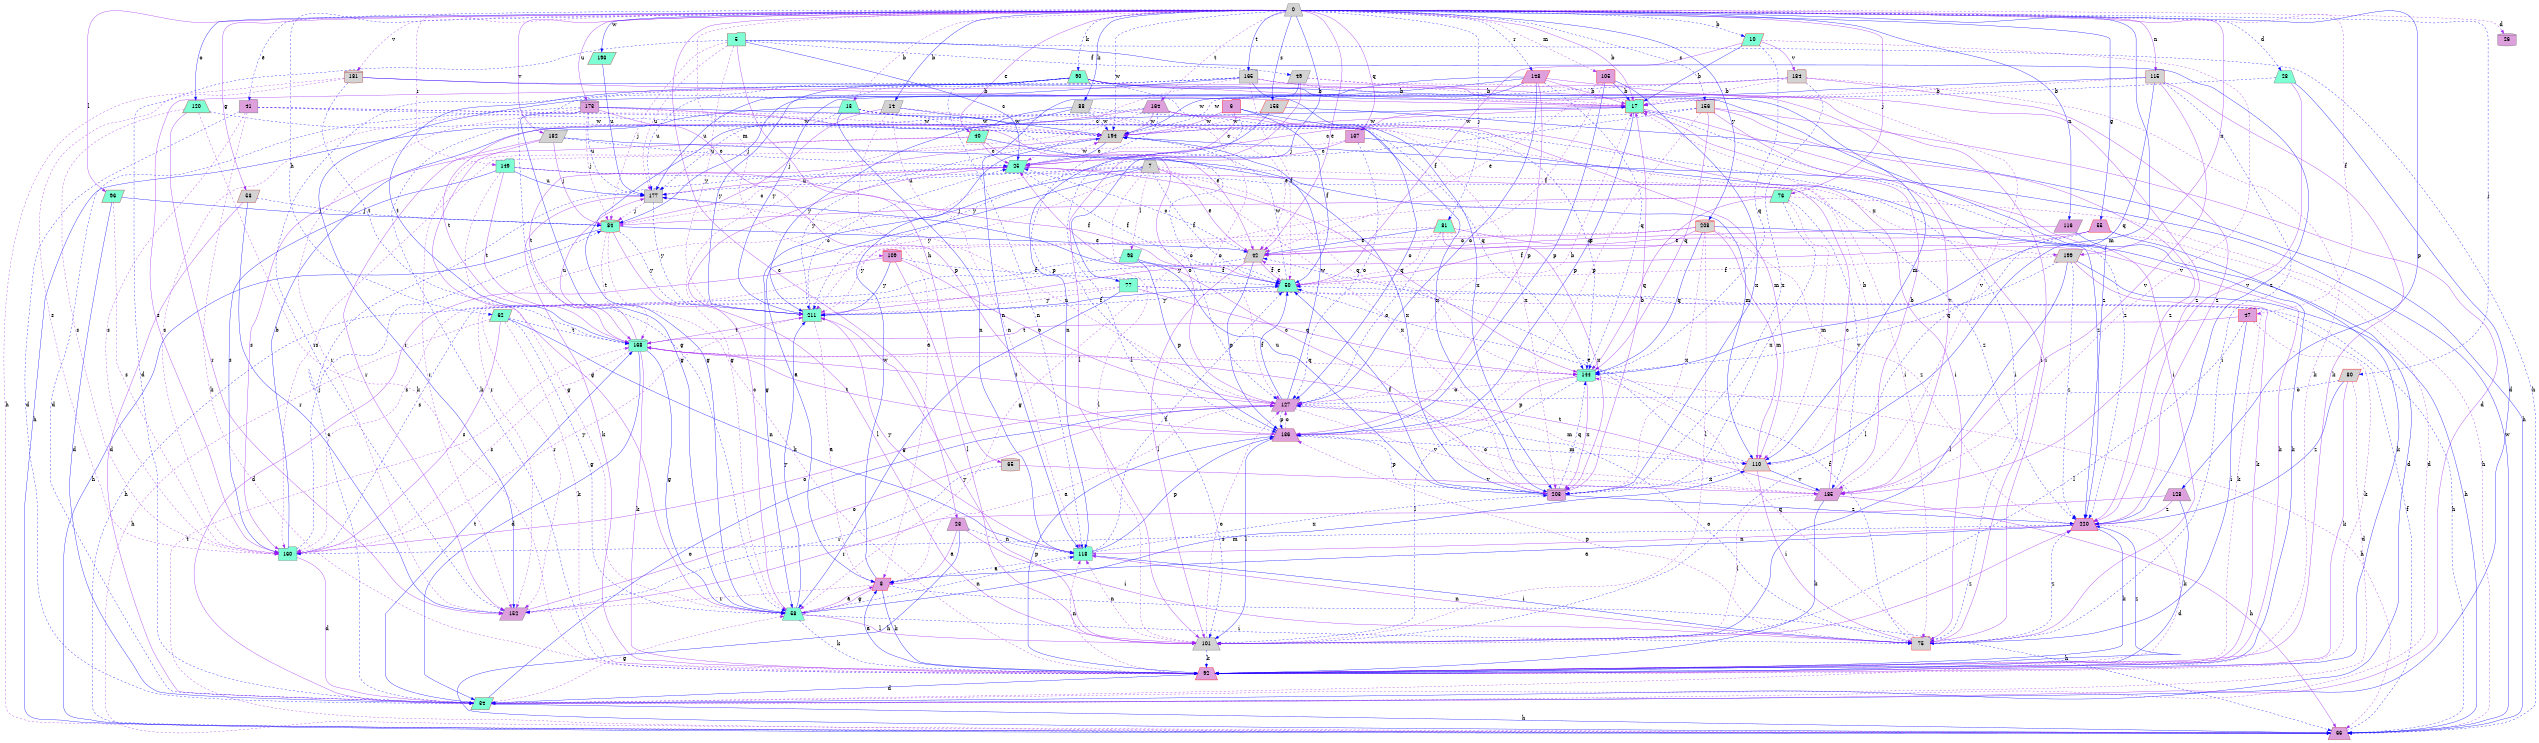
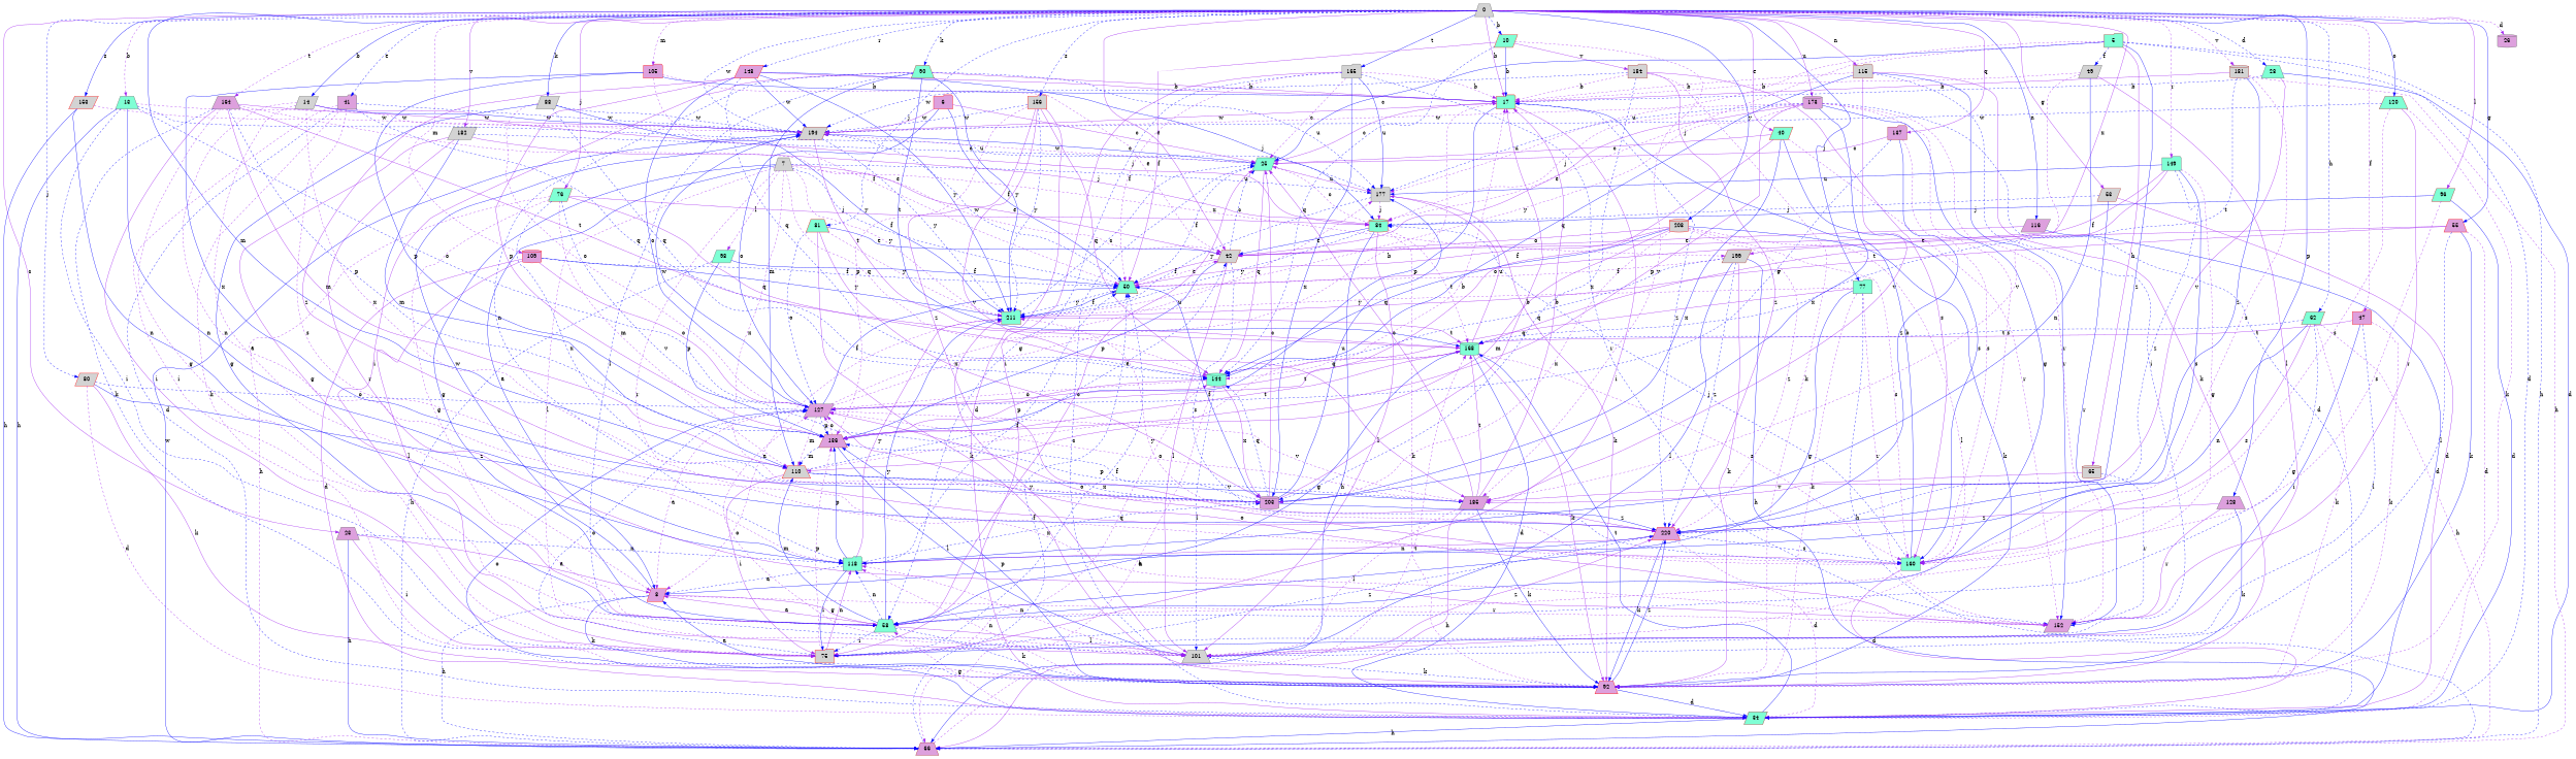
  strict digraph {
    node [color=gray40 fillcolor=aquamarine shape=parallelogram style=filled]
    edge [color=purple style=solid]
    0 [fillcolor=lightgrey shape=trapezium]
    10 [color=red]
    13 [shape=trapezium]
    14 [fillcolor=lightgrey]
    17 [color=red shape=folder]
    23 [fillcolor=plum shape=trapezium]
    26 [fillcolor=plum shape=cylinder]
    28 [shape=trapezium]
    40 [color=red]
    41 [fillcolor=plum shape=folder]
    42 [color=brown fillcolor=lightgrey]
    47 [color=red fillcolor=plum shape=folder]
    53 [color=brown fillcolor=lightgrey]
    55 [color=red fillcolor=plum shape=trapezium]
    62 [color=brown]
    76 [color=brown]
    77 [shape=folder]
    80 [color=red fillcolor=lightgrey]
    81 [color=red shape=trapezium]
    88 [fillcolor=lightgrey]
    90 [color=brown shape=trapezium]
    96 [color=brown]
    105 [color=red fillcolor=plum shape=folder]
    109 [color=red fillcolor=plum shape=cylinder]
    110 [color=red fillcolor=lightgrey shape=trapezium]
    115 [color=brown fillcolor=lightgrey shape=folder]
    116 [fillcolor=plum]
    120 [color=brown shape=trapezium]
    128 [fillcolor=plum shape=trapezium]
    137 [color=brown fillcolor=plum shape=folder]
    148 [color=red fillcolor=plum]
    149 [shape=folder]
    153 [color=red fillcolor=lightgrey]
    156 [color=red fillcolor=lightgrey shape=folder]
    164 [fillcolor=plum shape=trapezium]
    165 [fillcolor=lightgrey shape=folder]
    173 [fillcolor=plum shape=cylinder]
    181 [color=brown fillcolor=lightgrey shape=cylinder]
    182 [fillcolor=lightgrey]
-   193 [color=brown]
    194 [color=brown fillcolor=lightgrey]
    199 [color=brown fillcolor=lightgrey]
    208 [color=red fillcolor=lightgrey shape=cylinder]
    50 [color=brown shape=trapezium]
    144 [shape=cylinder]
    184 [color=brown fillcolor=lightgrey shape=folder]
    185 [fillcolor=plum]
    66 [color=brown fillcolor=plum shape=trapezium]
    177 [fillcolor=lightgrey shape=folder]
    127 [fillcolor=plum]
    75 [color=red fillcolor=lightgrey shape=folder]
    118 [shape=folder]
    84 [color=red shape=cylinder]
    8 [color=red fillcolor=plum]
    203 [fillcolor=plum shape=cylinder]
    25
    220 [color=red fillcolor=plum shape=trapezium]
    136 [color=brown fillcolor=plum shape=trapezium]
    34 [color=brown]
    152 [fillcolor=plum]
    160 [shape=folder]
    92 [color=red fillcolor=plum shape=trapezium]
    101 [fillcolor=lightgrey shape=trapezium]
    168 [shape=cylinder]
    211 [color=brown shape=folder]
    58 [shape=trapezium]
    5 [color=brown shape=folder]
    49 [fillcolor=lightgrey]
    65 [color=brown fillcolor=lightgrey shape=cylinder]
    6 [color=red fillcolor=plum shape=folder]
    7 [fillcolor=lightgrey shape=trapezium]
    98
    0 -> 10 [color=blue label=b style=dashed]
    0 -> 13 [label=b style=dashed]
    0 -> 14 [color=blue label=b]
    0 -> 17 [label=b]
    0 -> 23 [label=c]
    0 -> 26 [label=d style=dashed]
    0 -> 28 [color=blue label=d style=dashed]
    0 -> 40 [label=e]
    0 -> 41 [color=blue label=e style=dashed]
    0 -> 42 [label=e]
    0 -> 47 [label=f style=dashed]
    0 -> 53 [label=g]
    0 -> 55 [color=blue label=g]
    0 -> 62 [color=blue label=h style=dashed]
    0 -> 76 [label=j]
    0 -> 77 [color=blue label=j]
    0 -> 80 [color=blue label=j style=dashed]
    0 -> 81 [color=blue label=j style=dashed]
    0 -> 88 [color=blue label=k]
    0 -> 90 [color=blue label=k style=dashed]
    0 -> 96 [label=l]
    0 -> 105 [label=m style=dashed]
    0 -> 109 [label=m style=dashed]
    0 -> 110 [color=blue label=m]
    0 -> 115 [label=n]
    0 -> 116 [color=blue label=n]
    0 -> 120 [color=blue label=o]
    0 -> 128 [color=blue label=p]
    0 -> 137 [label=q]
    0 -> 148 [color=blue label=r style=dashed]
    0 -> 149 [label=r style=dashed]
    0 -> 153 [color=blue label=s]
    0 -> 156 [color=blue label=s style=dashed]
    0 -> 164 [label=t style=dashed]
    0 -> 165 [color=blue label=t]
    0 -> 173 [label=u]
    0 -> 181 [label=v style=dashed]
    0 -> 182 [label=v]
-   0 -> 193 [color=blue label=w]
    0 -> 194 [color=blue label=w style=dashed]
    0 -> 199 [label=x]
    0 -> 208 [color=blue label=y]
    10 -> 17 [color=blue label=b]
    10 -> 50 [label=f]
    10 -> 144 [color=blue label=q style=dashed]
    10 -> 184 [label=v]
    10 -> 185 [label=v style=dashed]
    13 -> 194 [label=w style=dashed]
    13 -> 66 [color=blue label=h]
    13 -> 177 [color=blue label=u style=dashed]
    13 -> 127 [color=blue label=o style=dashed]
    13 -> 75 [color=blue label=i style=dashed]
    13 -> 118 [color=blue label=n]
    14 -> 194 [color=blue label=w]
    14 -> 118 [label=n style=dashed]
    14 -> 84 [label=j]
    14 -> 8 [label=a style=dashed]
    14 -> 203 [label=x style=dashed]
    17 -> 194 [label=w]
    17 -> 75 [label=i]
    17 -> 25 [label=c]
    17 -> 220 [color=blue label=z style=dashed]
    17 -> 136 [color=blue label=p]
    23 -> 66 [color=blue label=h]
    23 -> 75 [label=i]
    23 -> 118 [color=blue label=n style=dashed]
    23 -> 8 [label=a]
    28 -> 17 [color=blue label=b style=dashed]
    28 -> 185 [label=v]
    28 -> 34 [color=blue label=d]
    40 -> 127 [label=o]
    40 -> 203 [color=blue label=x]
    40 -> 25 [label=c]
    40 -> 152 [label=r style=dashed]
-   40 -> 160 [label=s]
+   40 -> 160 [color=blue label=s]
    41 -> 194 [color=blue label=w style=dashed]
    41 -> 144 [color=blue label=q style=dashed]
    41 -> 75 [label=i style=dashed]
    41 -> 34 [color=blue label=d style=dashed]
    41 -> 160 [label=s style=dashed]
    41 -> 92 [label=k style=dashed]
    42 -> 50 [label=f]
    42 -> 25 [color=blue label=c style=dashed]
    42 -> 136 [color=blue label=p]
    42 -> 160 [color=blue label=s style=dashed]
    42 -> 101 [label=l]
    47 -> 75 [color=blue label=i]
    47 -> 92 [label=k style=dashed]
    47 -> 101 [color=blue label=l style=dashed]
    47 -> 168 [label=t]
    53 -> 84 [color=blue label=j style=dashed]
    53 -> 34 [label=d]
    53 -> 152 [color=blue label=r]
    55 -> 42 [label=e]
    55 -> 34 [label=d style=dashed]
    55 -> 92 [color=blue label=k]
    55 -> 101 [color=blue label=l style=dashed]
    55 -> 211 [label=y]
    62 -> 66 [label=h style=dashed]
    62 -> 118 [color=blue label=n]
    62 -> 160 [label=s]
    62 -> 92 [label=k style=dashed]
    62 -> 168 [color=blue label=t style=dashed]
    62 -> 58 [color=blue label=g style=dashed]
    76 -> 110 [label=m style=dashed]
    76 -> 144 [label=q]
    76 -> 185 [color=blue label=v style=dashed]
    76 -> 66 [label=h style=dashed]
    76 -> 84 [label=j]
    76 -> 203 [color=blue label=x style=dashed]
    76 -> 58 [label=g style=dashed]
    77 -> 144 [label=q]
    77 -> 66 [color=blue label=h style=dashed]
    77 -> 152 [label=r style=dashed]
    77 -> 92 [label=k style=dashed]
    77 -> 211 [label=y style=dashed]
    77 -> 58 [color=blue label=g]
    80 -> 127 [color=blue label=o style=dashed]
    80 -> 220 [color=blue label=z]
    80 -> 34 [label=d style=dashed]
    80 -> 92 [label=k]
    81 -> 42 [color=blue label=e]
    81 -> 127 [color=blue label=o style=dashed]
    81 -> 203 [label=x]
    81 -> 92 [label=k]
    81 -> 211 [label=y style=dashed]
    88 -> 194 [color=blue label=w style=dashed]
    88 -> 144 [color=blue label=q style=dashed]
    88 -> 127 [label=o style=dashed]
    88 -> 211 [color=blue label=y]
    88 -> 58 [color=blue label=g]
    90 -> 17 [label=b]
    90 -> 110 [color=blue label=m]
    90 -> 177 [color=blue label=u style=dashed]
    90 -> 75 [label=i]
    90 -> 118 [color=blue label=n style=dashed]
    90 -> 101 [color=blue label=l style=dashed]
    90 -> 168 [color=blue label=t]
    90 -> 211 [color=blue label=y]
    96 -> 84 [color=blue label=j]
    96 -> 34 [color=blue label=d]
    96 -> 160 [label=s style=dashed]
    105 -> 17 [color=blue label=b]
    105 -> 42 [label=e style=dashed]
    105 -> 50 [label=f style=dashed]
    105 -> 203 [color=blue label=x]
    105 -> 136 [color=blue label=p]
    109 -> 50 [color=blue label=f style=dashed]
    109 -> 127 [label=o]
    109 -> 34 [label=d]
    109 -> 101 [label=l]
    109 -> 211 [color=blue label=y]
    110 -> 17 [label=b style=dashed]
    110 -> 42 [color=blue label=e style=dashed]
    110 -> 185 [color=blue label=v]
    110 -> 75 [label=i]
    110 -> 203 [color=blue label=x style=dashed]
    115 -> 17 [label=b style=dashed]
    115 -> 144 [color=blue label=q]
    115 -> 185 [label=v]
    115 -> 75 [color=blue label=i style=dashed]
    115 -> 152 [color=blue label=r]
    115 -> 92 [label=k]
    116 -> 42 [label=e]
    116 -> 34 [color=blue label=d]
    120 -> 194 [color=blue label=w style=dashed]
    120 -> 152 [label=r]
    120 -> 160 [label=s style=dashed]
    120 -> 92 [label=k style=dashed]
    128 -> 220 [label=z]
    128 -> 152 [label=r]
    128 -> 92 [color=blue label=k]
    137 -> 127 [color=blue label=o style=dashed]
    137 -> 25 [label=c]
    137 -> 220 [color=blue label=z]
    137 -> 160 [label=s style=dashed]
    148 -> 17 [label=b]
    148 -> 194 [color=blue label=w]
    148 -> 144 [color=blue label=q style=dashed]
    148 -> 127 [color=blue label=o]
    148 -> 84 [color=blue label=j]
    148 -> 220 [label=z]
    148 -> 136 [label=p]
    148 -> 211 [color=blue label=y]
    149 -> 50 [label=f]
    149 -> 177 [color=blue label=u]
    149 -> 220 [color=blue label=z style=dashed]
    149 -> 160 [color=blue label=s]
    149 -> 168 [label=t]
    149 -> 58 [label=g style=dashed]
    153 -> 194 [label=w style=dashed]
    153 -> 66 [color=blue label=h]
    153 -> 118 [color=blue label=n]
    156 -> 194 [color=blue label=w style=dashed]
    156 -> 144 [label=q]
    156 -> 185 [label=v]
    156 -> 220 [label=z]
    156 -> 136 [label=p style=dashed]
    156 -> 34 [label=d]
    156 -> 211 [color=blue label=y style=dashed]
    164 -> 42 [label=e style=dashed]
    164 -> 110 [label=m]
    164 -> 194 [label=w]
    164 -> 75 [label=i]
    164 -> 136 [color=blue label=p style=dashed]
    164 -> 92 [color=blue label=k style=dashed]
    164 -> 168 [label=t]
    164 -> 58 [label=g style=dashed]
    165 -> 17 [label=b style=dashed]
    165 -> 50 [label=f style=dashed]
    165 -> 177 [color=blue label=u]
    165 -> 75 [label=i]
    165 -> 203 [color=blue label=x]
    165 -> 25 [label=c style=dashed]
    165 -> 152 [color=blue label=r style=dashed]
    165 -> 58 [color=blue label=g style=dashed]
    173 -> 42 [label=e]
    173 -> 194 [label=w style=dashed]
    173 -> 177 [color=blue label=u style=dashed]
    173 -> 84 [label=j style=dashed]
    173 -> 203 [color=blue label=x]
    173 -> 136 [label=p]
    173 -> 34 [color=blue label=d style=dashed]
    173 -> 152 [label=r style=dashed]
    173 -> 160 [label=s style=dashed]
-   5 -> 211 [label=y style=dashed]
+   173 -> 211 [label=y style=dashed]
    173 -> 58 [color=blue label=g]
    181 -> 17 [label=b]
    181 -> 66 [label=h style=dashed]
    181 -> 220 [color=blue label=z]
    181 -> 160 [label=s style=dashed]
    181 -> 168 [color=blue label=t style=dashed]
    182 -> 110 [color=blue label=m]
    182 -> 84 [label=j]
    182 -> 25 [color=blue label=c style=dashed]
    182 -> 152 [label=r]
    182 -> 58 [label=g]
-   193 -> 177 [color=blue label=u]
    194 -> 25 [color=blue label=c]
    194 -> 168 [label=t]
    194 -> 211 [color=blue label=y style=dashed]
    199 -> 50 [label=f style=dashed]
    199 -> 144 [color=blue label=q style=dashed]
    199 -> 66 [color=blue label=h]
    199 -> 220 [color=blue label=z style=dashed]
    199 -> 92 [label=k]
    199 -> 101 [color=blue label=l]
    208 -> 42 [label=o]
    208 -> 110 [label=m]
    208 -> 50 [label=f]
    208 -> 144 [color=blue label=q]
    208 -> 203 [label=x style=dashed]
    208 -> 220 [label=z style=dashed]
    208 -> 160 [label=s style=dashed]
    208 -> 92 [color=blue label=k]
    208 -> 101 [label=l style=dashed]
    50 -> 42 [label=e style=dashed]
    50 -> 194 [color=blue label=w style=dashed]
    50 -> 211 [color=blue label=y style=dashed]
    144 -> 66 [label=h style=dashed]
    144 -> 127 [label=o style=dashed]
    144 -> 203 [label=x]
    144 -> 136 [label=p]
    144 -> 101 [color=blue label=l style=dashed]
    184 -> 17 [label=b style=dashed]
    184 -> 194 [color=blue label=w style=dashed]
    184 -> 203 [color=blue label=x style=dashed]
    184 -> 220 [label=z]
    184 -> 160 [label=s]
    184 -> 92 [label=k style=dashed]
    185 -> 17 [label=b]
    185 -> 66 [label=h]
    185 -> 127 [label=o style=dashed]
    185 -> 25 [label=c]
    185 -> 92 [color=blue label=k]
    185 -> 101 [label=l style=dashed]
    185 -> 168 [label=t]
    66 -> 194 [color=blue label=w]
    66 -> 50 [color=blue label=f style=dashed]
    66 -> 168 [label=t style=dashed]
    177 -> 84 [label=j style=dashed]
    177 -> 92 [label=k]
    177 -> 211 [color=blue label=y style=dashed]
    127 -> 17 [label=b style=dashed]
    127 -> 110 [label=m style=dashed]
    127 -> 194 [color=blue label=w]
    127 -> 50 [color=blue label=f]
    127 -> 185 [label=v style=dashed]
    127 -> 177 [label=u style=dashed]
    127 -> 8 [label=a style=dashed]
    127 -> 136 [color=blue label=p style=dashed]
    127 -> 168 [label=t]
    75 -> 50 [color=blue label=f style=dashed]
    75 -> 144 [label=q style=dashed]
    75 -> 127 [color=blue label=o style=dashed]
    75 -> 118 [label=n]
    75 -> 220 [color=blue label=z style=dashed]
    75 -> 136 [label=p style=dashed]
    118 -> 50 [color=blue label=f style=dashed]
    118 -> 75 [color=blue label=i]
    118 -> 8 [color=blue label=a style=dashed]
    118 -> 203 [color=blue label=x style=dashed]
    118 -> 136 [color=blue label=p]
    118 -> 211 [label=y]
    84 -> 42 [color=blue label=e]
    84 -> 66 [color=blue label=h]
    84 -> 25 [label=c style=dashed]
    84 -> 92 [label=k style=dashed]
    84 -> 101 [label=l]
    84 -> 168 [label=t style=dashed]
    84 -> 211 [color=blue label=y style=dashed]
    8 -> 194 [color=blue label=w]
    8 -> 66 [color=blue label=h style=dashed]
    8 -> 152 [label=r style=dashed]
    8 -> 92 [color=blue label=k]
    8 -> 58 [label=g]
    203 -> 17 [label=b]
    203 -> 50 [color=blue label=f]
    203 -> 144 [color=blue label=q style=dashed]
    203 -> 177 [color=blue label=u]
    203 -> 25 [label=c]
    203 -> 220 [color=blue label=z]
    203 -> 136 [color=blue label=p style=dashed]
    25 -> 194 [label=w style=dashed]
    25 -> 50 [color=blue label=f style=dashed]
    25 -> 144 [label=q]
    25 -> 177 [label=u]
    220 -> 118 [label=n]
    220 -> 8 [color=blue label=a]
    220 -> 34 [label=d style=dashed]
    220 -> 160 [color=blue label=s style=dashed]
    220 -> 92 [color=blue label=k]
    136 -> 110 [color=blue label=m style=dashed]
    136 -> 127 [label=o style=dashed]
    136 -> 101 [color=blue label=l]
    136 -> 168 [label=t]
    34 -> 66 [color=blue label=h]
    34 -> 127 [color=blue label=o]
    34 -> 25 [color=blue label=c style=dashed]
    34 -> 168 [color=blue label=t]
    34 -> 58 [label=g style=dashed]
    152 -> 127 [label=o]
    160 -> 17 [color=blue label=b]
    160 -> 127 [label=o]
    160 -> 84 [color=blue label=j style=dashed]
    160 -> 34 [label=d]
    160 -> 211 [label=y style=dashed]
    92 -> 118 [label=n style=dashed]
    92 -> 8 [color=blue label=a]
    92 -> 220 [color=blue label=z]
    92 -> 136 [color=blue label=p]
    92 -> 34 [color=blue label=d]
    101 -> 127 [label=o style=dashed]
    101 -> 118 [label=n style=dashed]
    101 -> 220 [label=z]
    101 -> 92 [color=blue label=k style=dashed]
    101 -> 211 [label=y]
    168 -> 144 [label=q style=dashed]
    168 -> 177 [label=u]
    168 -> 34 [color=blue label=d]
    168 -> 160 [label=s style=dashed]
    168 -> 92 [label=k]
    168 -> 58 [color=blue label=g]
    211 -> 50 [color=blue label=f]
    211 -> 8 [label=a style=dashed]
    211 -> 25 [color=blue label=c style=dashed]
    211 -> 168 [label=t]
    58 -> 110 [color=blue label=m]
    58 -> 75 [color=blue label=i style=dashed]
    58 -> 118 [color=blue label=n style=dashed]
    58 -> 8 [label=a]
    58 -> 25 [label=c]
    58 -> 92 [color=blue label=k style=dashed]
    58 -> 101 [label=l]
    58 -> 211 [color=blue label=y]
    5 -> 66 [color=blue label=h style=dashed]
    5 -> 177 [label=u style=dashed]
    5 -> 84 [label=j style=dashed]
    5 -> 25 [color=blue label=c]
    5 -> 220 [color=blue label=z]
    5 -> 34 [color=blue label=d style=dashed]
    5 -> 49 [color=blue label=f style=dashed]
    5 -> 65 [label=h]
    49 -> 17 [label=b style=dashed]
    49 -> 185 [label=v style=dashed]
    49 -> 118 [color=blue label=n]
    49 -> 101 [label=l]
    65 -> 185 [label=v]
    65 -> 152 [color=blue label=r style=dashed]
    6 -> 194 [label=w]
    6 -> 50 [color=blue label=f]
    6 -> 127 [color=blue label=o]
    6 -> 25 [label=c]
    7 -> 42 [label=e]
    7 -> 199 [label=x style=dashed]
    7 -> 50 [color=blue label=f style=dashed]
    7 -> 144 [label=q style=dashed]
    7 -> 177 [color=blue label=u style=dashed]
    7 -> 8 [color=blue label=a]
    7 -> 203 [label=x style=dashed]
    7 -> 152 [label=r style=dashed]
    7 -> 101 [label=l style=dashed]
    7 -> 211 [label=y style=dashed]
    7 -> 58 [color=blue label=g]
    7 -> 98 [label=l style=dashed]
    98 -> 50 [color=blue label=f]
    98 -> 66 [color=blue label=h style=dashed]
    98 -> 136 [color=blue label=p]
  }
